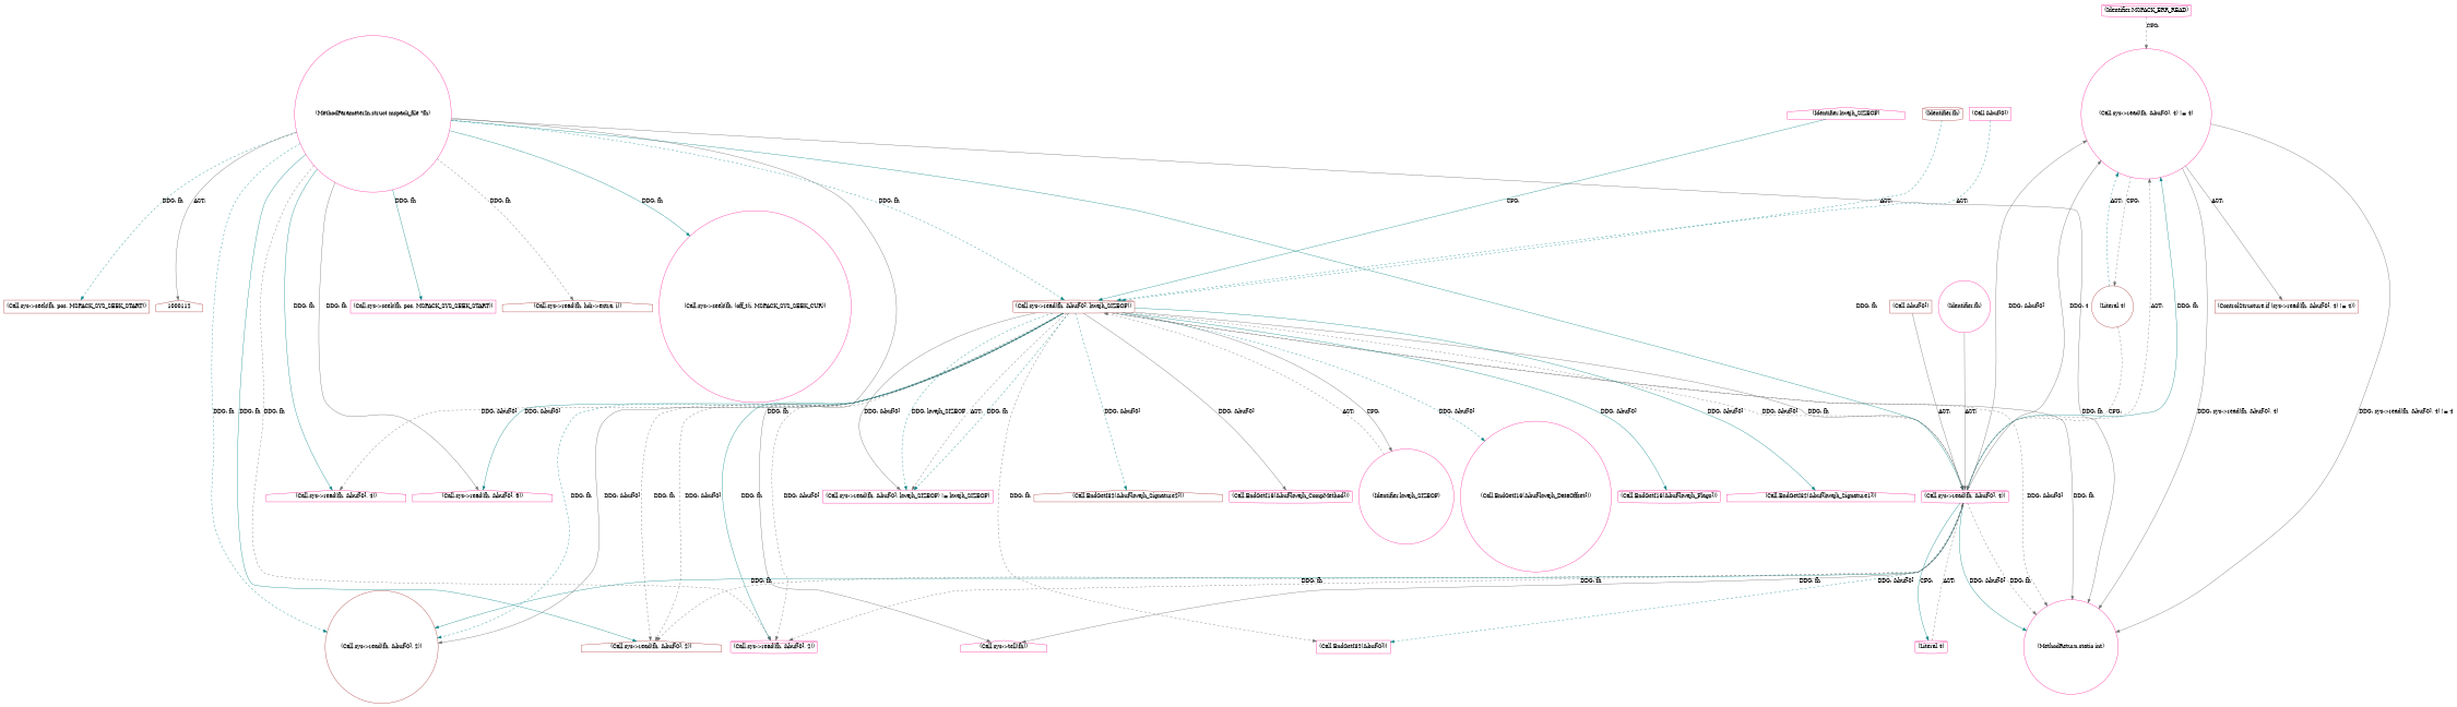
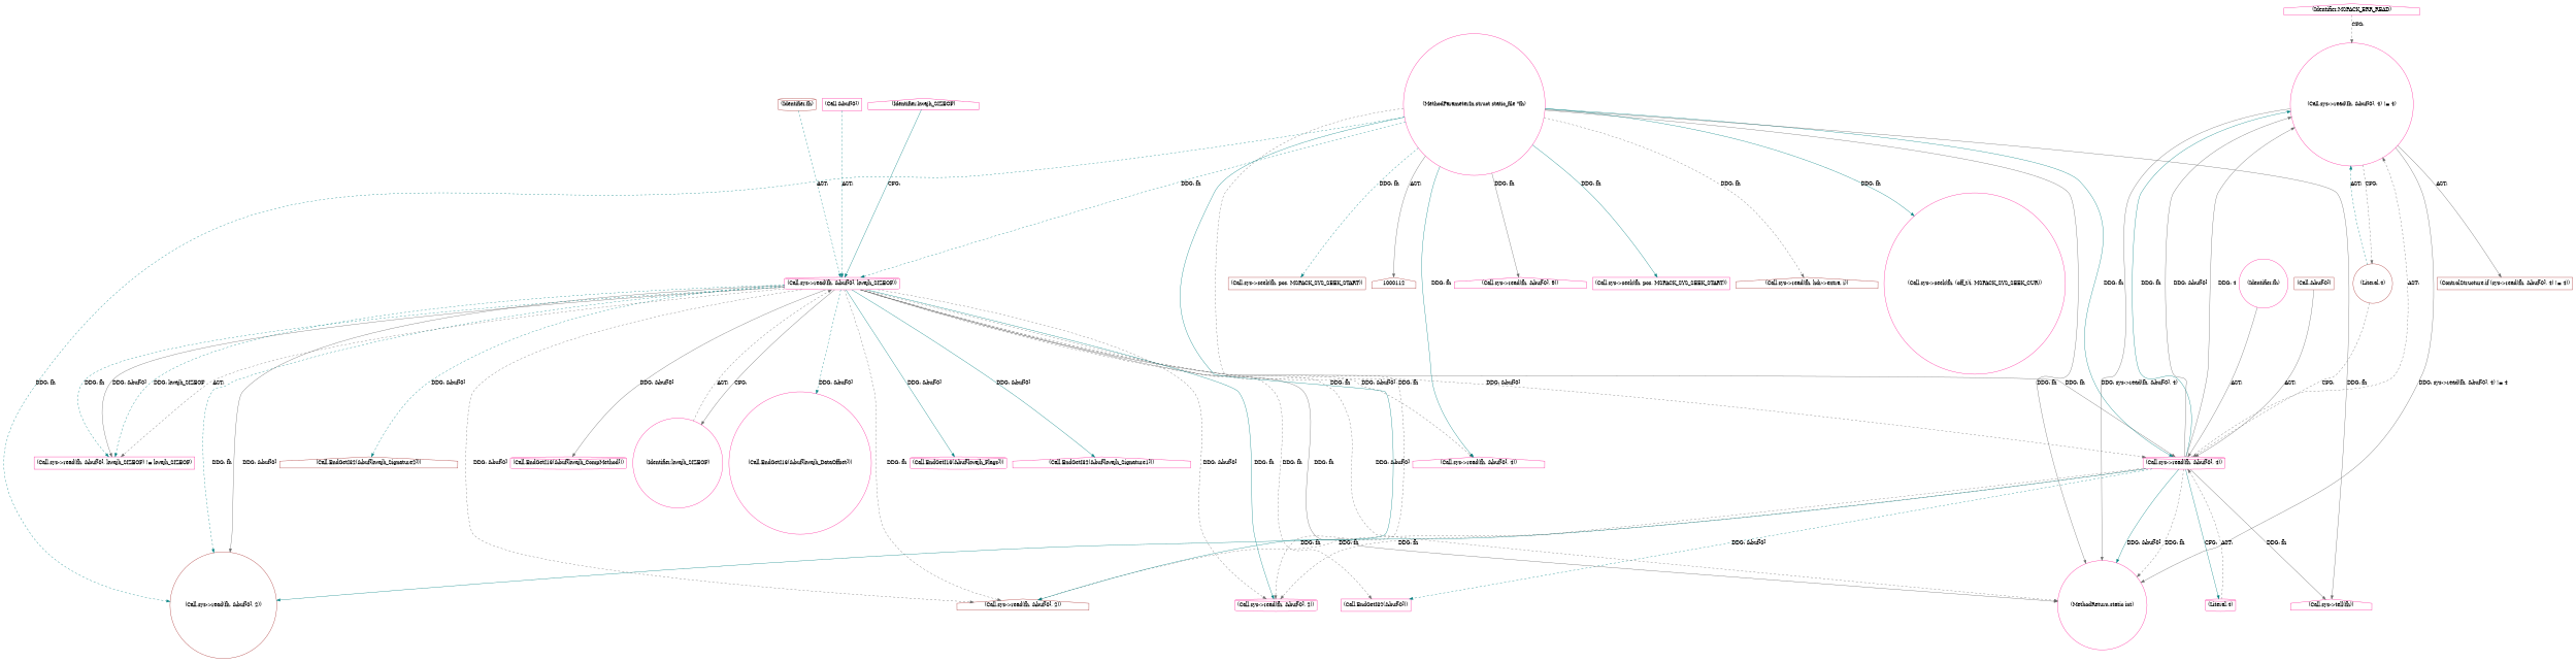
  digraph {
    node [color=deeppink shape=house]
    edge [color=gray40 style=solid]
    n1 [label="(Call,sys->read(fh, &buf[0], 4) != 4)" shape=circle]
    n2 [label="(MethodReturn,static int)" shape=circle]
    n3 [color=brown label="(Literal,4)" shape=circle]
    n4 [color=brown label="(ControlStructure,if (sys->read(fh, &buf[0], 4) != 4))" shape=box]
    n5 [label="(Call,sys->read(fh, &buf[0], 4))" shape=cylinder]
    n6 [color=brown label="(Call,sys->read(fh, &buf[0], 2))" shape=circle]
    n7 [label="(Call,EndGetI32(&buf[0]))" shape=box]
    n8 [label="(Literal,4)" shape=cylinder]
    n9 [color=brown label="(Call,sys->read(fh, &buf[0], 2))"]
    n10 [label="(Call,sys->read(fh, &buf[0], 2))" shape=cylinder]
    n11 [label="(Call,sys->tell(fh))"]
-   n12 [color=brown label="(Call,sys->read(fh, &buf[0], kwajh_SIZEOF))" shape=cylinder]
+   n12 [label="(Call,sys->read(fh, &buf[0], kwajh_SIZEOF))" shape=cylinder]
    n13 [label="(Call,sys->read(fh, &buf[0], 9))"]
    n14 [label="(Call,EndGetI16(&buf[kwajh_Flags]))" shape=cylinder]
    n15 [label="(Call,EndGetI32(&buf[kwajh_Signature1]))"]
    n16 [label="(Call,sys->read(fh, &buf[0], kwajh_SIZEOF) != kwajh_SIZEOF)" shape=box]
    n17 [color=brown label="(Call,EndGetI32(&buf[kwajh_Signature2]))"]
    n18 [label="(Call,EndGetI16(&buf[kwajh_CompMethod]))" shape=cylinder]
    n19 [label="(Identifier,kwajh_SIZEOF)" shape=circle]
    n20 [label="(Call,EndGetI16(&buf[kwajh_DataOffset]))" shape=circle]
    n21 [label="(Call,sys->read(fh, &buf[0], 4))"]
-   n22 [label="(MethodParameterIn,struct mspack_file *fh)" shape=circle]
+   n22 [label="(MethodParameterIn,struct static_file *fh)" shape=circle]
    n23 [label="(Call,sys->seek(fh, pos, MSPACK_SYS_SEEK_START))" shape=box]
    n24 [color=brown label="(Call,sys->read(fh, hdr->extra, i))"]
    n25 [label="(Call,sys->seek(fh, (off_t)i, MSPACK_SYS_SEEK_CUR))" shape=circle]
    n26 [color=brown label="(Call,sys->seek(fh, pos, MSPACK_SYS_SEEK_START))" shape=box]
    1000112 [color=brown]
    n28 [label="(Identifier,kwajh_SIZEOF)"]
-   n29 [label="(Identifier,MSPACK_ERR_READ)" shape=cylinder]
+   n29 [label="(Identifier,MSPACK_ERR_READ)"]
    n30 [color=brown label="(Identifier,fh)" shape=cylinder]
    n31 [label="(Identifier,fh)" shape=circle]
    n32 [color=brown label="(Call,&buf[0])" shape=box]
    n33 [label="(Call,&buf[0])" shape=box]
    n1 -> n2 [label="DDG: sys->read(fh, &buf[0], 4) != 4"]
    n1 -> n2 [label="DDG: sys->read(fh, &buf[0], 4)"]
    n1 -> n3 [label="CFG: " style=dashed]
    n1 -> n4 [label="AST: "]
    n3 -> n1 [color=teal label="AST: " style=dashed]
    n3 -> n5 [label="CFG: " style=dashed]
    n5 -> n1 [label="AST: " style=dashed]
    n5 -> n1 [color=teal label="DDG: fh"]
    n5 -> n1 [label="DDG: &buf[0]"]
    n5 -> n1 [label="DDG: 4"]
    n5 -> n2 [label="DDG: fh" style=dashed]
    n5 -> n2 [color=teal label="DDG: &buf[0]"]
    n5 -> n6 [color=teal label="DDG: fh"]
    n5 -> n7 [color=teal label="DDG: &buf[0]" style=dashed]
    n5 -> n8 [color=teal label="CFG: "]
    n5 -> n9 [label="DDG: fh" style=dashed]
    n5 -> n10 [label="DDG: fh" style=dashed]
    n5 -> n11 [label="DDG: fh"]
    n8 -> n5 [label="AST: " style=dashed]
    n12 -> n2 [label="DDG: &buf[0]" style=dashed]
    n12 -> n2 [label="DDG: fh"]
    n12 -> n5 [label="DDG: fh"]
    n12 -> n5 [label="DDG: &buf[0]" style=dashed]
    n12 -> n6 [color=teal label="DDG: fh" style=dashed]
    n12 -> n6 [label="DDG: &buf[0]"]
    n12 -> n7 [label="DDG: fh" style=dashed]
    n12 -> n9 [label="DDG: fh" style=dashed]
    n12 -> n9 [label="DDG: &buf[0]" style=dashed]
    n12 -> n10 [color=teal label="DDG: fh"]
    n12 -> n10 [label="DDG: &buf[0]" style=dashed]
-   n12 -> n13 [color=teal label="DDG: &buf[0]"]
    n12 -> n14 [color=teal label="DDG: &buf[0]"]
    n12 -> n15 [color=teal label="DDG: &buf[0]"]
    n12 -> n16 [label="AST: " style=dashed]
    n12 -> n16 [color=teal label="DDG: fh" style=dashed]
    n12 -> n16 [label="DDG: &buf[0]"]
    n12 -> n16 [color=teal label="DDG: kwajh_SIZEOF" style=dashed]
    n12 -> n17 [color=teal label="DDG: &buf[0]" style=dashed]
    n12 -> n18 [label="DDG: &buf[0]"]
    n12 -> n19 [label="CFG: "]
    n12 -> n20 [color=teal label="DDG: &buf[0]" style=dashed]
    n12 -> n21 [label="DDG: &buf[0]" style=dashed]
    n19 -> n12 [label="AST: " style=dashed]
    n22 -> n2 [label="DDG: fh"]
    n22 -> n5 [color=teal label="DDG: fh"]
    n22 -> n6 [color=teal label="DDG: fh" style=dashed]
    n22 -> n9 [color=teal label="DDG: fh"]
    n22 -> n10 [label="DDG: fh" style=dashed]
    n22 -> n11 [label="DDG: fh"]
    n22 -> n12 [color=teal label="DDG: fh" style=dashed]
    n22 -> n13 [label="DDG: fh"]
    n22 -> n21 [color=teal label="DDG: fh"]
    n22 -> n23 [color=teal label="DDG: fh"]
    n22 -> n24 [label="DDG: fh" style=dashed]
    n22 -> n25 [color=teal label="DDG: fh"]
    n22 -> n26 [color=teal label="DDG: fh" style=dashed]
    n22 -> 1000112 [label="AST: "]
    n28 -> n12 [color=teal label="CFG: "]
    n29 -> n1 [label="CFG: " style=dashed]
    n30 -> n12 [color=teal label="AST: " style=dashed]
    n31 -> n5 [label="AST: "]
    n32 -> n5 [label="AST: "]
    n33 -> n12 [color=teal label="AST: " style=dashed]
  }
